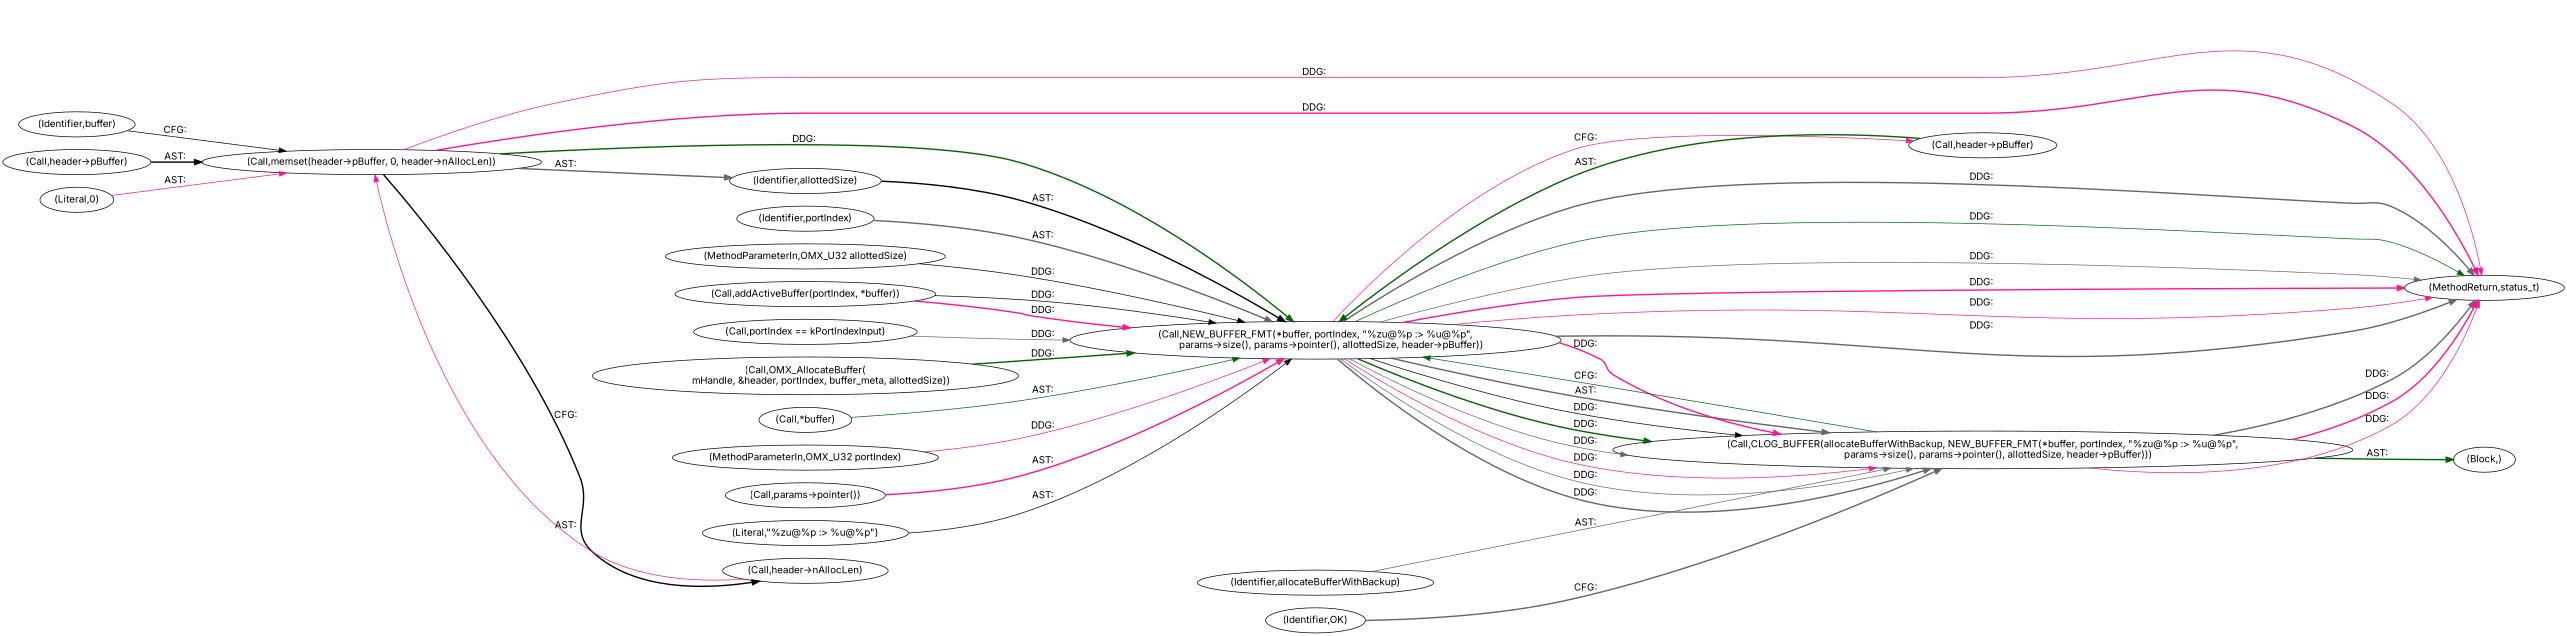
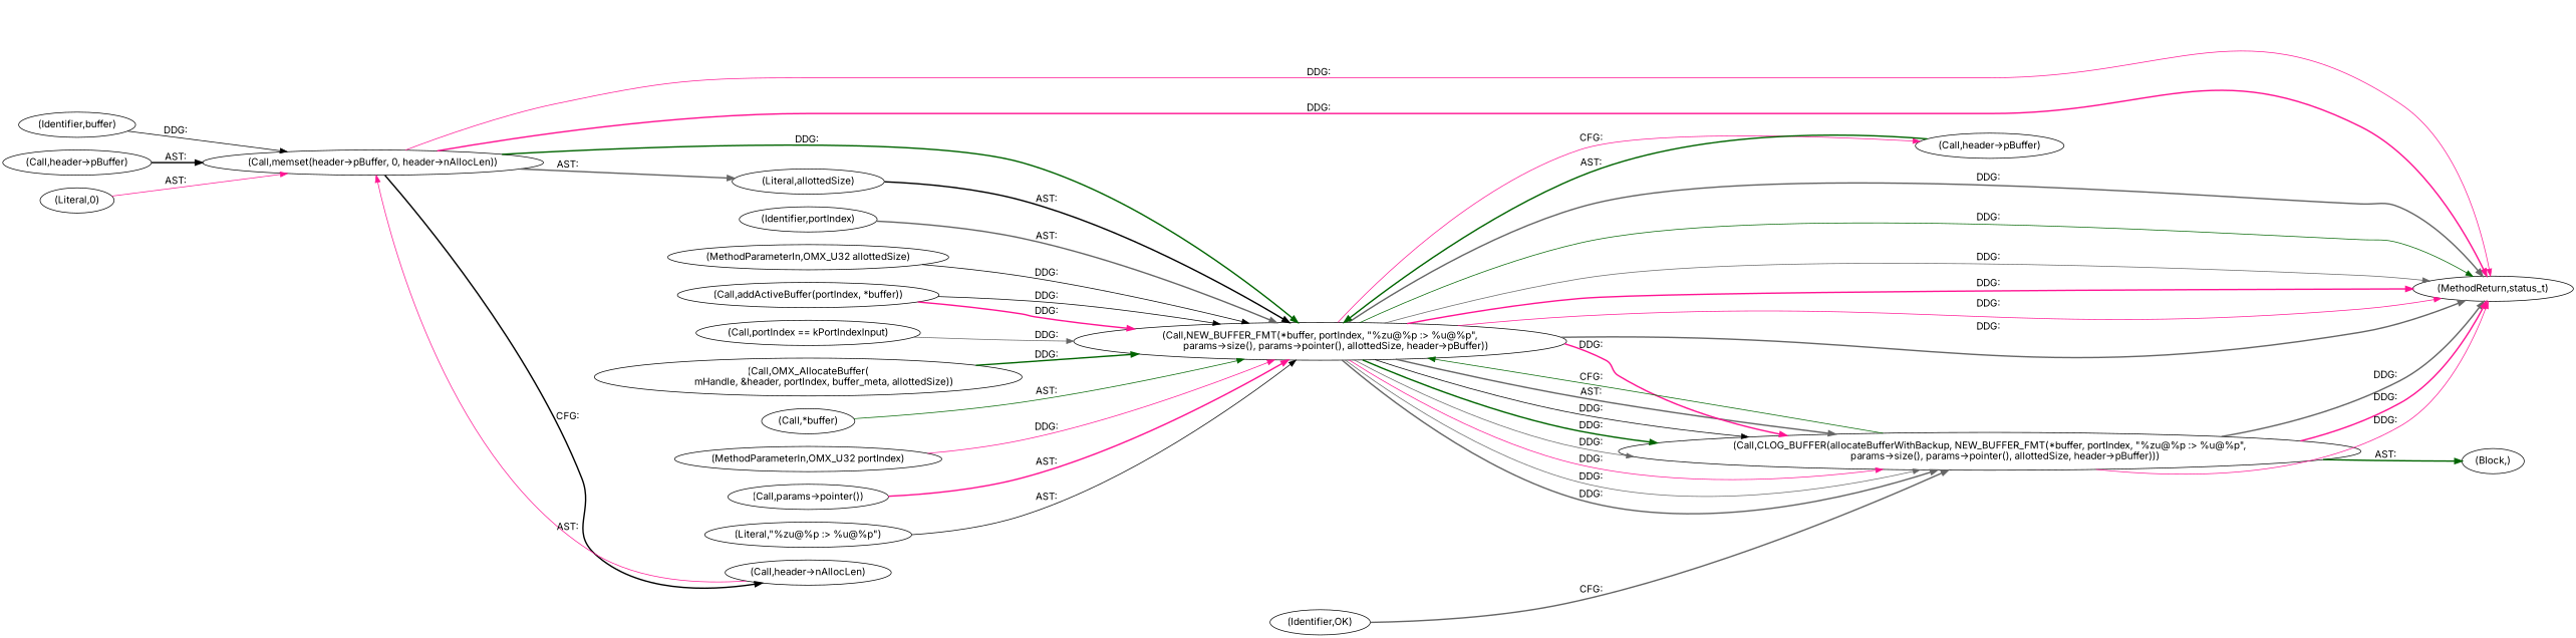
  digraph {
    fontname=Inter
    rankdir=LR
    node [fontname=Inter]
    edge [color=deeppink fontname=Inter style=bold]
    n1 [label="(Call,memset(header->pBuffer, 0, header->nAllocLen))"]
    n2 [label="(Call,NEW_BUFFER_FMT(*buffer, portIndex, \"%zu@%p :> %u@%p\",\n            params->size(), params->pointer(), allottedSize, header->pBuffer))"]
    n3 [label="(Call,header->nAllocLen)"]
    n4 [label="(MethodReturn,status_t)"]
-   n5 [label="(Identifier,allottedSize)"]
+   n5 [label="(Literal,allottedSize)"]
    n6 [label="(Call,CLOG_BUFFER(allocateBufferWithBackup, NEW_BUFFER_FMT(*buffer, portIndex, \"%zu@%p :> %u@%p\",\n            params->size(), params->pointer(), allottedSize, header->pBuffer)))"]
    n7 [label="(Call,header->pBuffer)"]
    n8 [label="(Block,)"]
    n9 [label="(Identifier,portIndex)"]
    n10 [label="(Identifier,buffer)"]
    n11 [label="(MethodParameterIn,OMX_U32 allottedSize)"]
    n12 [label="(Call,addActiveBuffer(portIndex, *buffer))"]
    n13 [label="(Call,portIndex == kPortIndexInput)"]
    n14 [label="(Call,header->pBuffer)"]
    n15 [label="(Literal,0)"]
    n16 [label="(Call,OMX_AllocateBuffer(\n            mHandle, &header, portIndex, buffer_meta, allottedSize))"]
    n17 [label="(Call,*buffer)"]
    n18 [label="(MethodParameterIn,OMX_U32 portIndex)"]
-   n19 [label="(Identifier,allocateBufferWithBackup)"]
    n20 [label="(Call,params->pointer())"]
    n21 [label="(Literal,\"%zu@%p :> %u@%p\")"]
    n22 [label="(Identifier,OK)"]
    n1 -> n2 [color=darkgreen label="DDG: "]
    n1 -> n3 [color=black label="CFG: "]
    n1 -> n4 [label="DDG: " style=solid]
    n1 -> n4 [label="DDG: "]
    n1 -> n5 [color=gray40 label="AST: "]
    n2 -> n4 [color=gray40 label="DDG: "]
    n2 -> n4 [color=darkgreen label="DDG: " style=solid]
    n2 -> n4 [color=gray40 label="DDG: " style=solid]
    n2 -> n4 [label="DDG: "]
    n2 -> n4 [label="DDG: " style=solid]
    n2 -> n4 [color=gray40 label="DDG: "]
    n2 -> n6 [color=gray40 label="AST: "]
    n2 -> n6 [color=black label="DDG: " style=solid]
    n2 -> n6 [color=darkgreen label="DDG: "]
    n2 -> n6 [color=gray40 label="DDG: " style=solid]
    n2 -> n6 [label="DDG: " style=solid]
    n2 -> n6 [color=gray40 label="DDG: " style=solid]
    n2 -> n6 [color=gray40 label="DDG: "]
    n2 -> n6 [label="DDG: "]
    n2 -> n7 [label="CFG: " style=solid]
    n3 -> n1 [label="AST: " style=solid]
    n5 -> n2 [color=black label="AST: "]
    n6 -> n2 [color=darkgreen label="CFG: " style=solid]
    n6 -> n4 [color=gray40 label="DDG: "]
    n6 -> n4 [label="DDG: "]
    n6 -> n4 [label="DDG: " style=solid]
    n6 -> n8 [color=darkgreen label="AST: "]
    n7 -> n2 [color=darkgreen label="AST: "]
    n9 -> n2 [color=gray40 label="AST: "]
-   n10 -> n1 [color=black label="CFG: " style=solid]
+   n10 -> n1 [color=black label="DDG: " style=solid]
    n11 -> n2 [color=black label="DDG: " style=solid]
    n12 -> n2 [color=black label="DDG: " style=solid]
    n12 -> n2 [label="DDG: "]
    n13 -> n2 [color=gray40 label="DDG: " style=solid]
    n14 -> n1 [color=black label="AST: "]
    n15 -> n1 [label="AST: " style=solid]
    n16 -> n2 [color=darkgreen label="DDG: "]
    n17 -> n2 [color=darkgreen label="AST: " style=solid]
    n18 -> n2 [label="DDG: " style=solid]
-   n19 -> n6 [color=gray40 label="AST: " style=solid]
    n20 -> n2 [label="AST: "]
    n21 -> n2 [color=black label="AST: " style=solid]
    n22 -> n6 [color=gray40 label="CFG: "]
  }
